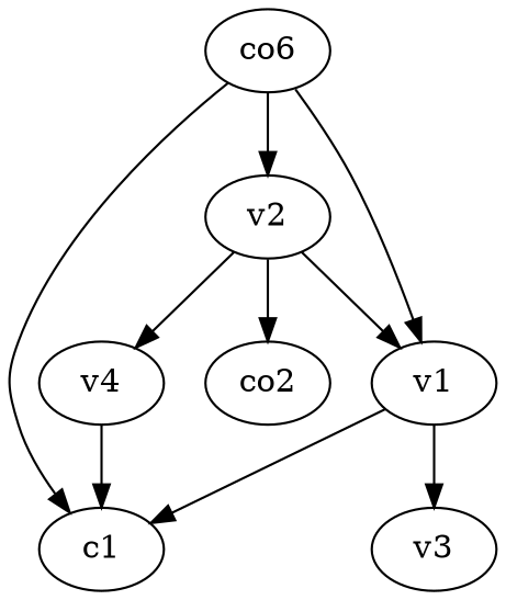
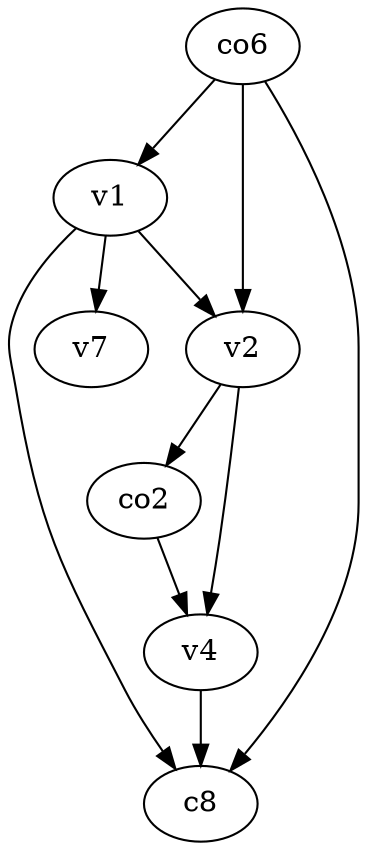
  strict digraph {
    edge [weight=1]
    v1
-   c1
+   c1 [label=c8]
    v2
-   v3
+   v3 [label=v7]
    co2
    v4
    n7 [label=co6]
    v1 -> c1
-   v2 -> v1
+   v1 -> v2
    v1 -> v3
    v2 -> co2
    v2 -> v4
+   co2 -> v4
    v4 -> c1
    n7 -> v1
    n7 -> c1
    n7 -> v2
  }
